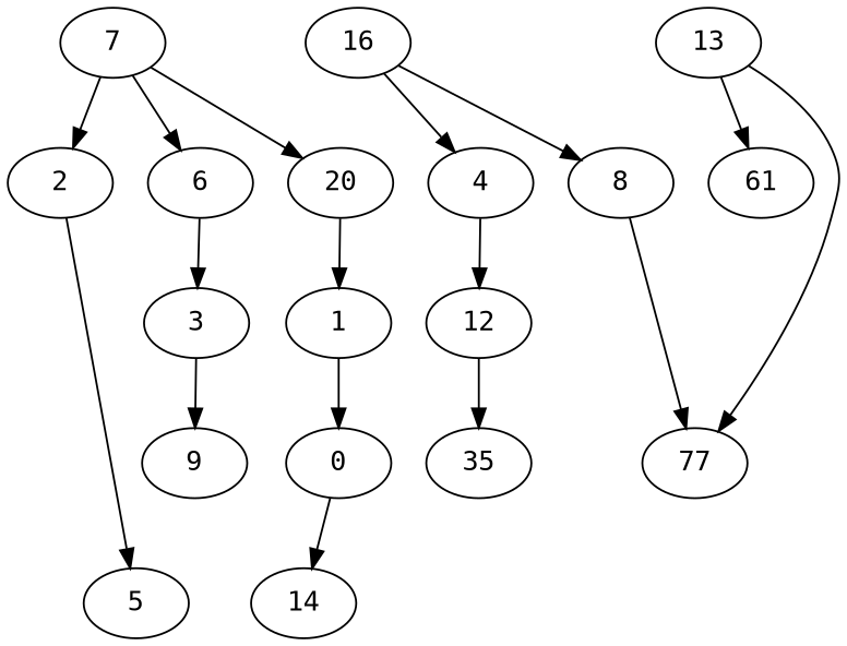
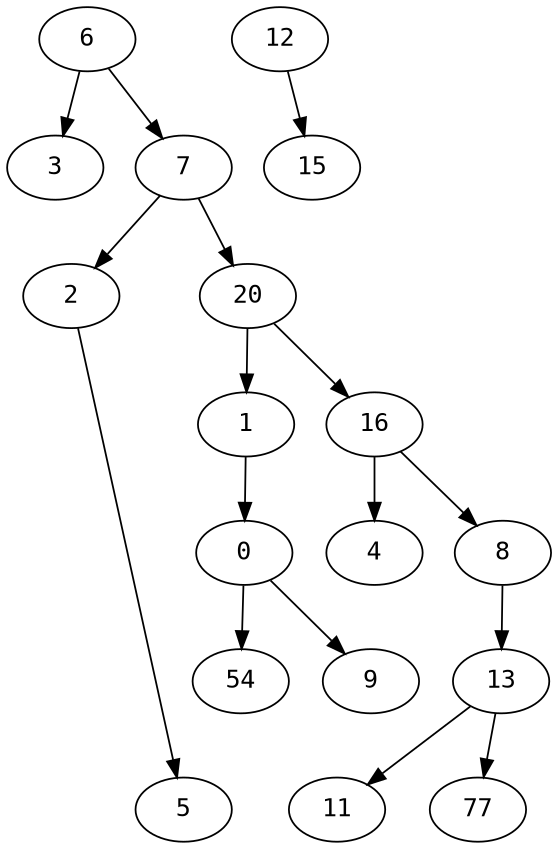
  digraph {
    fontname="DejaVu Sans Mono"
    node [fontname="DejaVu Sans Mono"]
    edge [fontname="DejaVu Sans Mono" weight=0]
    0
-   14
+   14 [label=54]
    1
    2
    5
    3
    9
    4
    12
-   15 [label=35]
+   15
    6
    7
    n13 [label=20]
    16
    8
    13
-   11 [label=61]
+   11
    n18 [label=77]
    0 -> 14
    1 -> 0
    2 -> 5
-   3 -> 9
-   4 -> 12
+   0 -> 9
    12 -> 15
    6 -> 3
    7 -> 2
-   7 -> 6
+   6 -> 7
    7 -> n13
    n13 -> 1
+   n13 -> 16
    16 -> 4
    16 -> 8
-   8 -> n18
+   8 -> 13
    13 -> 11
    13 -> n18
  }
